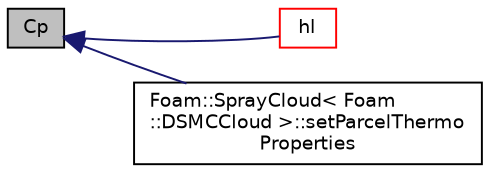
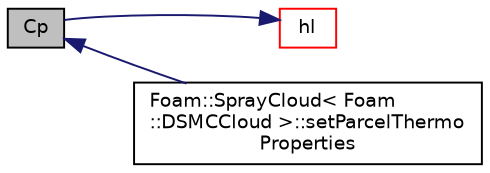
  digraph {
    rankdir=LR
    node [color=black fontname=Helvetica fontsize=10 shape=record]
    edge [color=midnightblue dir=back fontname=Helvetica fontsize=10 labelfontname=Helvetica labelfontsize=10 style=solid]
    n1 [fillcolor=grey75 fontcolor=black height=0.2 label=Cp style=filled width=0.4]
    n2 [color=red height=0.2 label=hl width=0.4]
    n3 [height=0.2 label="Foam::SprayCloud\< Foam\l::DSMCCloud \>::setParcelThermo\lProperties" width=0.4]
-   n1 -> n2
+   n2 -> n1
    n1 -> n3
  }
